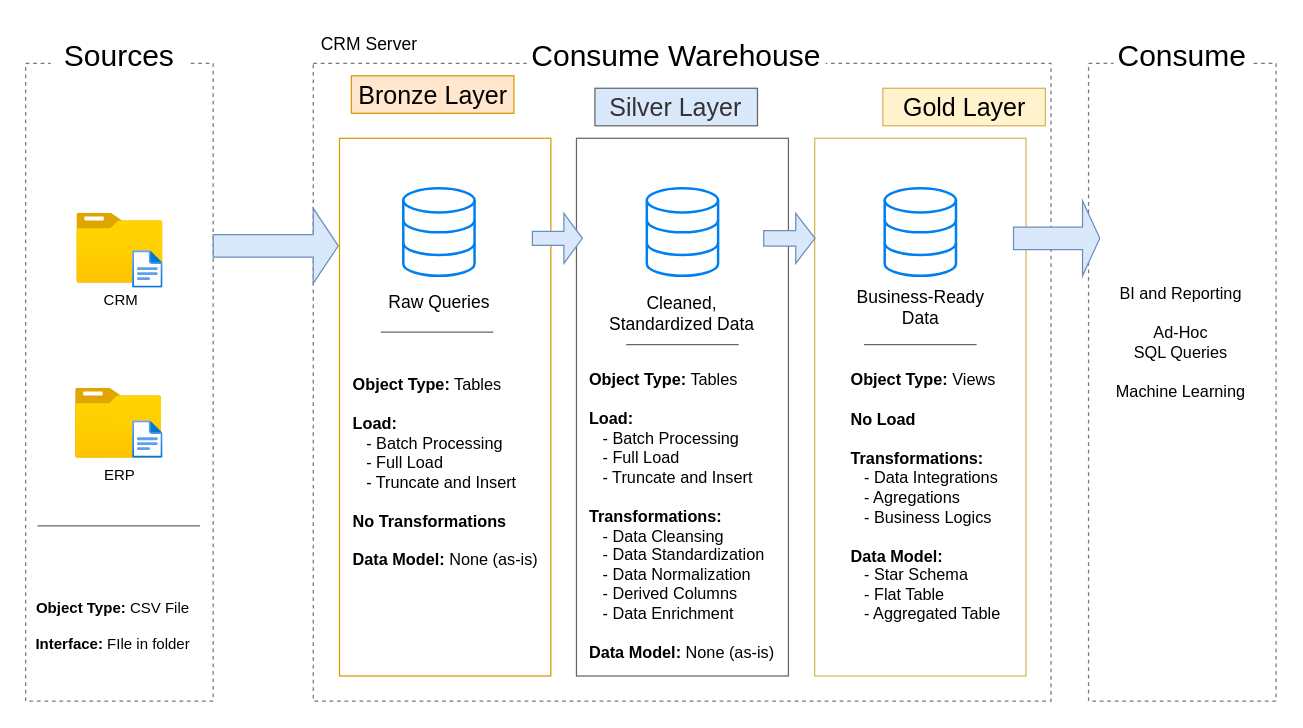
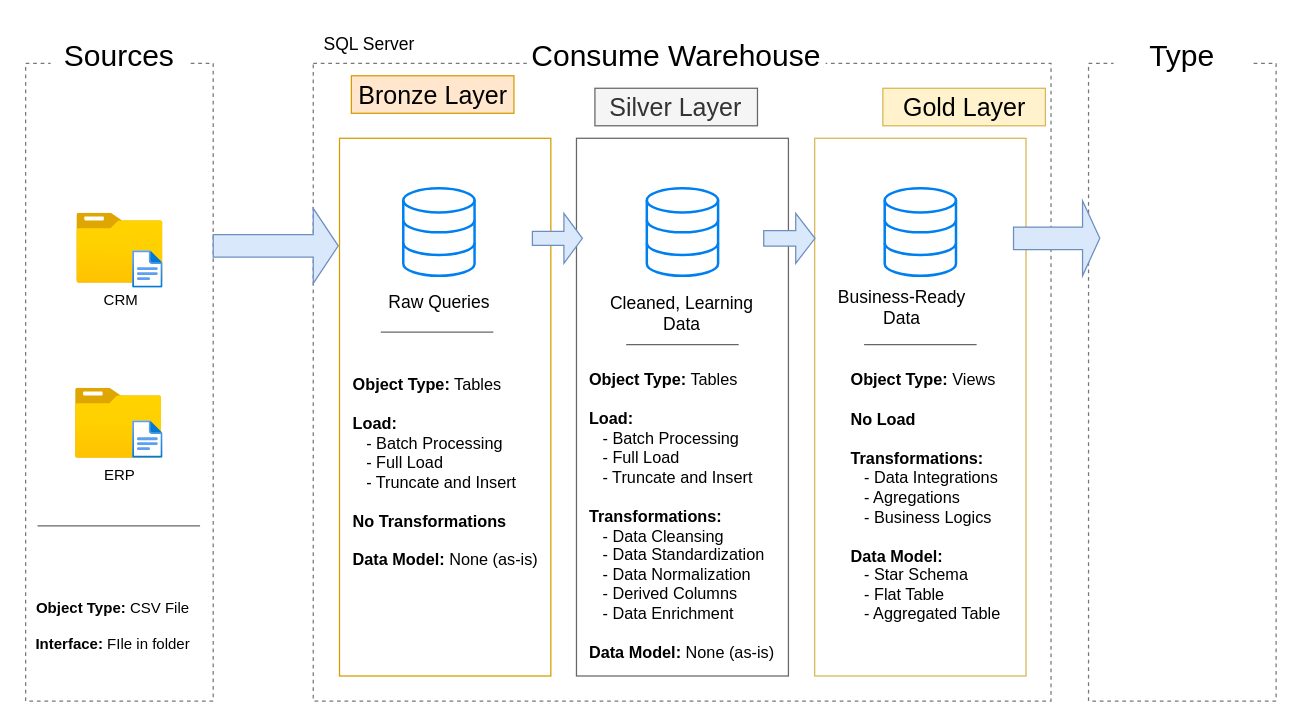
  <mxCell id="0" />
  <mxCell id="1" parent="0" />
  <mxCell id="2" value="" style="rounded=0;whiteSpace=wrap;html=1;fillColor=none;dashed=1;strokeColor=light-dark(#787878, #ededed);" vertex="1" parent="1"><mxGeometry x="20" y="50" width="150" height="510" as="geometry" /></mxCell>
  <mxCell id="3" value="&lt;font&gt;Sources&lt;/font&gt;" style="rounded=0;whiteSpace=wrap;html=1;fontSize=24;strokeColor=none;" vertex="1" parent="1"><mxGeometry x="40" y="30" width="110" height="30" as="geometry" /></mxCell>
  <mxCell id="4" value="" style="rounded=0;whiteSpace=wrap;html=1;fillColor=none;dashed=1;strokeColor=light-dark(#787878, #ededed);" vertex="1" parent="1"><mxGeometry x="250" y="50" width="590" height="510" as="geometry" /></mxCell>
  <mxCell id="5" value="" style="rounded=0;whiteSpace=wrap;html=1;fillColor=none;dashed=1;strokeColor=light-dark(#787878, #ededed);" vertex="1" parent="1"><mxGeometry x="870" y="50" width="150" height="510" as="geometry" /></mxCell>
  <mxCell id="6" value="&lt;font&gt;Consume Warehouse&lt;/font&gt;" style="rounded=0;whiteSpace=wrap;html=1;fontSize=24;strokeColor=none;" vertex="1" parent="1"><mxGeometry x="420.75" y="30" width="239" height="30" as="geometry" /></mxCell>
- <mxCell id="7" value="&lt;font&gt;Consume&lt;/font&gt;" style="rounded=0;whiteSpace=wrap;html=1;fontSize=24;strokeColor=none;" vertex="1" parent="1"><mxGeometry x="890" y="30" width="110" height="30" as="geometry" /></mxCell>
+ <mxCell id="7" value="&lt;font&gt;Type&lt;/font&gt;" style="rounded=0;whiteSpace=wrap;html=1;fontSize=24;strokeColor=none;" vertex="1" parent="1"><mxGeometry x="890" y="30" width="110" height="30" as="geometry" /></mxCell>
  <mxCell id="8" value="&lt;font style=&quot;font-size: 20px;&quot;&gt;Bronze Layer&lt;/font&gt;" style="rounded=0;whiteSpace=wrap;html=1;fillColor=#ffe6cc;strokeColor=#d79b00;" vertex="1" parent="1"><mxGeometry x="280.5" y="60" width="130" height="30" as="geometry" /></mxCell>
  <mxCell id="9" value="" style="rounded=0;whiteSpace=wrap;html=1;fillColor=none;strokeColor=#d79b00;" vertex="1" parent="1"><mxGeometry x="271" y="110" width="169" height="430" as="geometry" /></mxCell>
- <mxCell id="10" value="&lt;font style=&quot;font-size: 20px;&quot;&gt;Silver Layer&lt;/font&gt;" style="rounded=0;whiteSpace=wrap;html=1;fillColor=#dae8fc;fontColor=#333333;strokeColor=#666666;" vertex="1" parent="1"><mxGeometry x="475.25" y="70" width="130" height="30" as="geometry" /></mxCell>
+ <mxCell id="10" value="&lt;font style=&quot;font-size: 20px;&quot;&gt;Silver Layer&lt;/font&gt;" style="rounded=0;whiteSpace=wrap;html=1;fillColor=#f5f5f5;fontColor=#333333;strokeColor=#666666;" vertex="1" parent="1"><mxGeometry x="475.25" y="70" width="130" height="30" as="geometry" /></mxCell>
  <mxCell id="11" value="&lt;font style=&quot;font-size: 20px;&quot;&gt;Gold Layer&lt;/font&gt;" style="rounded=0;whiteSpace=wrap;html=1;fillColor=#fff2cc;strokeColor=#d6b656;" vertex="1" parent="1"><mxGeometry x="705.5" y="70" width="130" height="30" as="geometry" /></mxCell>
  <mxCell id="12" value="" style="rounded=0;whiteSpace=wrap;html=1;fillColor=none;fontColor=#333333;strokeColor=#666666;" vertex="1" parent="1"><mxGeometry x="460.5" y="110" width="169.5" height="430" as="geometry" /></mxCell>
  <mxCell id="13" value="" style="rounded=0;whiteSpace=wrap;html=1;fillColor=none;strokeColor=#d6b656;" vertex="1" parent="1"><mxGeometry x="651" y="110" width="169" height="430" as="geometry" /></mxCell>
  <mxCell id="14" value="CRM" style="image;aspect=fixed;html=1;points=[];align=center;fontSize=12;image=img/lib/azure2/general/Folder_Blank.svg;" vertex="1" parent="1"><mxGeometry x="61" y="170" width="69" height="56.0" as="geometry" /></mxCell>
  <mxCell id="15" value="ERP" style="image;aspect=fixed;html=1;points=[];align=center;fontSize=12;image=img/lib/azure2/general/Folder_Blank.svg;" vertex="1" parent="1"><mxGeometry x="60" y="310" width="69" height="56.0" as="geometry" /></mxCell>
  <mxCell id="16" value="" style="image;aspect=fixed;html=1;points=[];align=center;fontSize=12;image=img/lib/azure2/general/File.svg;" vertex="1" parent="1"><mxGeometry x="105.65" y="200" width="24.35" height="30" as="geometry" /></mxCell>
  <mxCell id="17" value="" style="image;aspect=fixed;html=1;points=[];align=center;fontSize=12;image=img/lib/azure2/general/File.svg;" vertex="1" parent="1"><mxGeometry x="105.65" y="336" width="24.35" height="30" as="geometry" /></mxCell>
  <mxCell id="18" value="" style="endArrow=none;html=1;rounded=0;fillColor=#f5f5f5;strokeColor=#666666;" edge="1" parent="1"><mxGeometry width="50" height="50" relative="1" as="geometry"><mxPoint x="29.5" y="420" as="sourcePoint" /><mxPoint x="159.5" y="420" as="targetPoint" /></mxGeometry></mxCell>
  <mxCell id="19" value="&lt;b&gt;Object Type:&lt;/b&gt; CSV File&lt;div&gt;&lt;br&gt;&lt;div&gt;&lt;b&gt;Interface:&lt;/b&gt; FIle in folder&lt;/div&gt;&lt;/div&gt;" style="text;html=1;align=center;verticalAlign=middle;whiteSpace=wrap;rounded=0;" vertex="1" parent="1"><mxGeometry x="26.75" y="470" width="125.5" height="60" as="geometry" /></mxCell>
  <mxCell id="20" value="" style="html=1;verticalLabelPosition=bottom;align=center;labelBackgroundColor=#ffffff;verticalAlign=top;strokeWidth=2;strokeColor=#0080F0;shadow=0;dashed=0;shape=mxgraph.ios7.icons.data;" vertex="1" parent="1"><mxGeometry x="322" y="150" width="57" height="70" as="geometry" /></mxCell>
  <mxCell id="21" value="" style="shape=singleArrow;whiteSpace=wrap;html=1;fillColor=#dae8fc;strokeColor=#6c8ebf;" vertex="1" parent="1"><mxGeometry x="170" y="166" width="100" height="60" as="geometry" /></mxCell>
  <mxCell id="22" value="" style="shape=singleArrow;whiteSpace=wrap;html=1;fillColor=#dae8fc;strokeColor=#6c8ebf;arrowWidth=0.28;arrowSize=0.37;" vertex="1" parent="1"><mxGeometry x="425.25" y="170" width="40" height="40" as="geometry" /></mxCell>
  <mxCell id="23" value="" style="shape=singleArrow;whiteSpace=wrap;html=1;fillColor=#dae8fc;strokeColor=#6c8ebf;" vertex="1" parent="1"><mxGeometry x="810" y="160" width="69" height="60" as="geometry" /></mxCell>
  <mxCell id="24" value="&lt;font style=&quot;font-size: 14px;&quot;&gt;Raw Queries&lt;/font&gt;" style="text;html=1;align=center;verticalAlign=middle;whiteSpace=wrap;rounded=0;" vertex="1" parent="1"><mxGeometry x="285.5" y="226" width="130" height="30" as="geometry" /></mxCell>
  <mxCell id="25" value="" style="html=1;verticalLabelPosition=bottom;align=center;labelBackgroundColor=#ffffff;verticalAlign=top;strokeWidth=2;strokeColor=#0080F0;shadow=0;dashed=0;shape=mxgraph.ios7.icons.data;" vertex="1" parent="1"><mxGeometry x="516.75" y="150" width="57" height="70" as="geometry" /></mxCell>
  <mxCell id="26" value="" style="html=1;verticalLabelPosition=bottom;align=center;labelBackgroundColor=#ffffff;verticalAlign=top;strokeWidth=2;strokeColor=#0080F0;shadow=0;dashed=0;shape=mxgraph.ios7.icons.data;" vertex="1" parent="1"><mxGeometry x="707" y="150" width="57" height="70" as="geometry" /></mxCell>
- <mxCell id="27" value="&lt;font style=&quot;font-size: 14px;&quot;&gt;Cleaned, Standardized Data&lt;/font&gt;" style="text;html=1;align=center;verticalAlign=middle;whiteSpace=wrap;rounded=0;" vertex="1" parent="1"><mxGeometry x="480.25" y="235" width="130" height="30" as="geometry" /></mxCell>
- <mxCell id="28" value="&lt;font style=&quot;font-size: 14px;&quot;&gt;Business-Ready Data&lt;/font&gt;" style="text;html=1;align=center;verticalAlign=middle;whiteSpace=wrap;rounded=0;" vertex="1" parent="1"><mxGeometry x="670.5" y="230" width="130" height="30" as="geometry" /></mxCell>
+ <mxCell id="27" value="&lt;font style=&quot;font-size: 14px;&quot;&gt;Cleaned, Learning Data&lt;/font&gt;" style="text;html=1;align=center;verticalAlign=middle;whiteSpace=wrap;rounded=0;" vertex="1" parent="1"><mxGeometry x="480.25" y="235" width="130" height="30" as="geometry" /></mxCell>
+ <mxCell id="28" value="&lt;font style=&quot;font-size: 14px;&quot;&gt;Business-Ready Data&lt;/font&gt;" style="text;html=1;align=center;verticalAlign=middle;whiteSpace=wrap;rounded=0;" vertex="1" parent="1"><mxGeometry x="655.5" y="230" width="130" height="30" as="geometry" /></mxCell>
  <mxCell id="29" value="" style="endArrow=none;html=1;rounded=0;fillColor=#f5f5f5;strokeColor=#666666;" edge="1" parent="1"><mxGeometry width="50" height="50" relative="1" as="geometry"><mxPoint x="304" y="265" as="sourcePoint" /><mxPoint x="394" y="265" as="targetPoint" /></mxGeometry></mxCell>
  <mxCell id="30" value="" style="endArrow=none;html=1;rounded=0;fillColor=#f5f5f5;strokeColor=#666666;" edge="1" parent="1"><mxGeometry width="50" height="50" relative="1" as="geometry"><mxPoint x="500.25" y="275" as="sourcePoint" /><mxPoint x="590.25" y="275" as="targetPoint" /></mxGeometry></mxCell>
  <mxCell id="31" value="" style="endArrow=none;html=1;rounded=0;fillColor=#f5f5f5;strokeColor=#666666;" edge="1" parent="1"><mxGeometry width="50" height="50" relative="1" as="geometry"><mxPoint x="690.5" y="275" as="sourcePoint" /><mxPoint x="780.5" y="275" as="targetPoint" /></mxGeometry></mxCell>
  <mxCell id="32" value="&lt;div style=&quot;text-align: left;&quot;&gt;&lt;b style=&quot;font-size: 13px; background-color: transparent; color: light-dark(rgb(0, 0, 0), rgb(255, 255, 255));&quot;&gt;Object Type:&lt;/b&gt;&lt;span style=&quot;font-size: 13px; background-color: transparent; color: light-dark(rgb(0, 0, 0), rgb(255, 255, 255));&quot;&gt; Tables&lt;/span&gt;&lt;/div&gt;&lt;div style=&quot;text-align: left;&quot;&gt;&lt;span style=&quot;font-size: 13px; background-color: transparent; color: light-dark(rgb(0, 0, 0), rgb(255, 255, 255));&quot;&gt;&lt;br&gt;&lt;/span&gt;&lt;/div&gt;&lt;div style=&quot;text-align: left;&quot;&gt;&lt;span style=&quot;font-size: 13px;&quot;&gt;&lt;b&gt;Load:&lt;/b&gt;&amp;nbsp;&lt;/span&gt;&lt;/div&gt;&lt;div style=&quot;text-align: left;&quot;&gt;&lt;span style=&quot;font-size: 13px;&quot;&gt;&amp;nbsp; &amp;nbsp;- Batch Processing&lt;/span&gt;&lt;/div&gt;&lt;div style=&quot;text-align: left;&quot;&gt;&lt;span style=&quot;font-size: 13px;&quot;&gt;&amp;nbsp; &amp;nbsp;- Full Load&lt;/span&gt;&lt;/div&gt;&lt;div style=&quot;text-align: left;&quot;&gt;&lt;span style=&quot;font-size: 13px;&quot;&gt;&amp;nbsp; &amp;nbsp;- Truncate and Insert&lt;/span&gt;&lt;/div&gt;&lt;div style=&quot;text-align: left;&quot;&gt;&lt;span style=&quot;font-size: 13px;&quot;&gt;&lt;b&gt;&lt;br&gt;&lt;/b&gt;&lt;/span&gt;&lt;/div&gt;&lt;div style=&quot;text-align: left;&quot;&gt;&lt;span style=&quot;font-size: 13px;&quot;&gt;&lt;b&gt;No Transformations&lt;/b&gt;&lt;/span&gt;&lt;/div&gt;&lt;div style=&quot;text-align: left;&quot;&gt;&lt;span style=&quot;font-size: 13px;&quot;&gt;&lt;b&gt;&lt;br&gt;&lt;/b&gt;&lt;/span&gt;&lt;/div&gt;&lt;div style=&quot;text-align: left;&quot;&gt;&lt;span style=&quot;font-size: 13px;&quot;&gt;&lt;b&gt;Data Model: &lt;/b&gt;None (as-is)&lt;/span&gt;&lt;/div&gt;&lt;div style=&quot;text-align: left;&quot;&gt;&lt;span style=&quot;color: rgba(0, 0, 0, 0); font-family: monospace; font-size: 0px; text-wrap-mode: nowrap;&quot;&gt;%3CmxGraphModel%3E%3Croot%3E%3CmxCell%20id%3D%220%22%2F%3E%3CmxCell%20id%3D%221%22%20parent%3D%220%22%2F%3E%3CmxCell%20id%3D%222%22%20value%3D%22%22%20style%3D%22shape%3DsingleArrow%3BwhiteSpace%3Dwrap%3Bhtml%3D1%3BfillColor%3D%23dae8fc%3BstrokeColor%3D%236c8ebf%3B%22%20vertex%3D%221%22%20parent%3D%221%22%3E%3CmxGeometry%20x%3D%22420%22%20y%3D%22340%22%20width%3D%2260%22%20height%3D%2240%22%20as%3D%22geometry%22%2F%3E%3C%2FmxCell%3E%3C%2Froot%3E%3C%2FmxGraphModel%3EN&lt;/span&gt;&lt;span style=&quot;font-size: 13px;&quot;&gt;&lt;/span&gt;&lt;/div&gt;" style="text;html=1;align=center;verticalAlign=middle;whiteSpace=wrap;rounded=0;" vertex="1" parent="1"><mxGeometry x="275.5" y="275" width="160" height="220" as="geometry" /></mxCell>
  <mxCell id="33" value="" style="shape=singleArrow;whiteSpace=wrap;html=1;fillColor=#dae8fc;strokeColor=#6c8ebf;arrowWidth=0.31;arrowSize=0.376;" vertex="1" parent="1"><mxGeometry x="610.25" y="170" width="41" height="40" as="geometry" /></mxCell>
  <mxCell id="34" value="&lt;div style=&quot;text-align: left;&quot;&gt;&lt;b style=&quot;font-size: 13px; background-color: transparent; color: light-dark(rgb(0, 0, 0), rgb(255, 255, 255));&quot;&gt;Object Type:&lt;/b&gt;&lt;span style=&quot;font-size: 13px; background-color: transparent; color: light-dark(rgb(0, 0, 0), rgb(255, 255, 255));&quot;&gt; Tables&lt;/span&gt;&lt;/div&gt;&lt;div style=&quot;text-align: left;&quot;&gt;&lt;span style=&quot;font-size: 13px; background-color: transparent; color: light-dark(rgb(0, 0, 0), rgb(255, 255, 255));&quot;&gt;&lt;br&gt;&lt;/span&gt;&lt;/div&gt;&lt;div style=&quot;text-align: left;&quot;&gt;&lt;span style=&quot;font-size: 13px;&quot;&gt;&lt;b&gt;Load:&lt;/b&gt;&amp;nbsp;&lt;/span&gt;&lt;/div&gt;&lt;div style=&quot;text-align: left;&quot;&gt;&lt;span style=&quot;font-size: 13px;&quot;&gt;&amp;nbsp; &amp;nbsp;- Batch Processing&lt;/span&gt;&lt;/div&gt;&lt;div style=&quot;text-align: left;&quot;&gt;&lt;span style=&quot;font-size: 13px;&quot;&gt;&amp;nbsp; &amp;nbsp;- Full Load&lt;/span&gt;&lt;/div&gt;&lt;div style=&quot;text-align: left;&quot;&gt;&lt;span style=&quot;font-size: 13px;&quot;&gt;&amp;nbsp; &amp;nbsp;- Truncate and Insert&lt;/span&gt;&lt;/div&gt;&lt;div style=&quot;text-align: left;&quot;&gt;&lt;b style=&quot;font-size: 13px; background-color: transparent; color: light-dark(rgb(0, 0, 0), rgb(255, 255, 255));&quot;&gt;&lt;br&gt;&lt;/b&gt;&lt;/div&gt;&lt;div style=&quot;text-align: left;&quot;&gt;&lt;b style=&quot;font-size: 13px; background-color: transparent; color: light-dark(rgb(0, 0, 0), rgb(255, 255, 255));&quot;&gt;Transformations:&lt;/b&gt;&lt;/div&gt;&lt;div style=&quot;text-align: left;&quot;&gt;&lt;b style=&quot;font-size: 13px; background-color: transparent; color: light-dark(rgb(0, 0, 0), rgb(255, 255, 255));&quot;&gt;&amp;nbsp; &amp;nbsp;&lt;/b&gt;&lt;span style=&quot;font-size: 13px; background-color: transparent; color: light-dark(rgb(0, 0, 0), rgb(255, 255, 255));&quot;&gt;- Data Cleansing&lt;/span&gt;&lt;/div&gt;&lt;div style=&quot;text-align: left;&quot;&gt;&lt;span style=&quot;font-size: 13px; background-color: transparent; color: light-dark(rgb(0, 0, 0), rgb(255, 255, 255));&quot;&gt;&amp;nbsp; &amp;nbsp;- Data Standardization&lt;/span&gt;&lt;/div&gt;&lt;div style=&quot;text-align: left;&quot;&gt;&lt;span style=&quot;font-size: 13px; background-color: transparent; color: light-dark(rgb(0, 0, 0), rgb(255, 255, 255));&quot;&gt;&amp;nbsp; &amp;nbsp;- Data Normalization&lt;/span&gt;&lt;/div&gt;&lt;div style=&quot;text-align: left;&quot;&gt;&lt;span style=&quot;font-size: 13px; background-color: transparent; color: light-dark(rgb(0, 0, 0), rgb(255, 255, 255));&quot;&gt;&amp;nbsp; &amp;nbsp;- Derived Columns&lt;/span&gt;&lt;/div&gt;&lt;div style=&quot;text-align: left;&quot;&gt;&lt;span style=&quot;font-size: 13px; background-color: transparent; color: light-dark(rgb(0, 0, 0), rgb(255, 255, 255));&quot;&gt;&amp;nbsp; &amp;nbsp;- Data Enrichment&lt;/span&gt;&lt;/div&gt;&lt;div style=&quot;text-align: left;&quot;&gt;&lt;span style=&quot;font-size: 13px;&quot;&gt;&lt;b&gt;&lt;br&gt;&lt;/b&gt;&lt;/span&gt;&lt;/div&gt;&lt;div style=&quot;text-align: left;&quot;&gt;&lt;span style=&quot;font-size: 13px;&quot;&gt;&lt;b&gt;Data Model: &lt;/b&gt;None (as-is)&lt;/span&gt;&lt;/div&gt;&lt;div style=&quot;text-align: left;&quot;&gt;&lt;span style=&quot;color: rgba(0, 0, 0, 0); font-family: monospace; font-size: 0px; text-wrap-mode: nowrap;&quot;&gt;%3CmxGraphModel%3E%3Croot%3E%3CmxCell%20id%3D%220%22%2F%3E%3CmxCell%20id%3D%221%22%20parent%3D%220%22%2F%3E%3CmxCell%20id%3D%222%22%20value%3D%22%22%20style%3D%22shape%3DsingleArrow%3BwhiteSpace%3Dwrap%3Bhtml%3D1%3BfillColor%3D%23dae8fc%3BstrokeColor%3D%236c8ebf%3B%22%20vertex%3D%221%22%20parent%3D%221%22%3E%3CmxGeometry%20x%3D%22420%22%20y%3D%22340%22%20width%3D%2260%22%20height%3D%2240%22%20as%3D%22geometry%22%2F%3E%3C%2FmxCell%3E%3C%2Froot%3E%3C%2FmxGraphModel%3EN&lt;/span&gt;&lt;span style=&quot;font-size: 13px;&quot;&gt;&lt;/span&gt;&lt;/div&gt;" style="text;html=1;align=center;verticalAlign=middle;whiteSpace=wrap;rounded=0;" vertex="1" parent="1"><mxGeometry x="465.25" y="310" width="160" height="220" as="geometry" /></mxCell>
  <mxCell id="35" value="&lt;div style=&quot;text-align: left;&quot;&gt;&lt;b style=&quot;font-size: 13px; background-color: transparent; color: light-dark(rgb(0, 0, 0), rgb(255, 255, 255));&quot;&gt;Object Type:&lt;/b&gt;&lt;span style=&quot;font-size: 13px; background-color: transparent; color: light-dark(rgb(0, 0, 0), rgb(255, 255, 255));&quot;&gt; Views&lt;/span&gt;&lt;/div&gt;&lt;div style=&quot;text-align: left;&quot;&gt;&lt;span style=&quot;font-size: 13px; background-color: transparent; color: light-dark(rgb(0, 0, 0), rgb(255, 255, 255));&quot;&gt;&lt;br&gt;&lt;/span&gt;&lt;/div&gt;&lt;div style=&quot;text-align: left;&quot;&gt;&lt;span style=&quot;font-size: 13px;&quot;&gt;&lt;b&gt;No Load&lt;/b&gt;&lt;/span&gt;&lt;/div&gt;&lt;div style=&quot;text-align: left;&quot;&gt;&lt;span style=&quot;font-size: 13px;&quot;&gt;&lt;b&gt;&lt;br&gt;&lt;/b&gt;&lt;/span&gt;&lt;/div&gt;&lt;div style=&quot;text-align: left;&quot;&gt;&lt;span style=&quot;font-size: 13px;&quot;&gt;&lt;b&gt;Transformations:&lt;/b&gt;&lt;/span&gt;&lt;/div&gt;&lt;div style=&quot;text-align: left;&quot;&gt;&lt;span style=&quot;font-size: 13px;&quot;&gt;&lt;b&gt;&amp;nbsp; &amp;nbsp;&lt;/b&gt;- Data Integrations&lt;/span&gt;&lt;/div&gt;&lt;div style=&quot;text-align: left;&quot;&gt;&lt;span style=&quot;font-size: 13px;&quot;&gt;&amp;nbsp; &amp;nbsp;- Agregations&lt;/span&gt;&lt;/div&gt;&lt;div style=&quot;text-align: left;&quot;&gt;&lt;span style=&quot;font-size: 13px;&quot;&gt;&amp;nbsp; &amp;nbsp;- Business Logics&lt;/span&gt;&lt;/div&gt;&lt;div style=&quot;text-align: left;&quot;&gt;&lt;span style=&quot;font-size: 13px;&quot;&gt;&lt;b&gt;&lt;br&gt;&lt;/b&gt;&lt;/span&gt;&lt;/div&gt;&lt;div style=&quot;text-align: left;&quot;&gt;&lt;span style=&quot;font-size: 13px;&quot;&gt;&lt;b&gt;Data Model:&lt;/b&gt;&lt;/span&gt;&lt;/div&gt;&lt;div style=&quot;text-align: left;&quot;&gt;&lt;span style=&quot;font-size: 13px;&quot;&gt;&amp;nbsp; &amp;nbsp;- Star Schema&lt;/span&gt;&lt;/div&gt;&lt;div style=&quot;text-align: left;&quot;&gt;&lt;span style=&quot;font-size: 13px;&quot;&gt;&amp;nbsp; &amp;nbsp;- Flat Table&lt;/span&gt;&lt;/div&gt;&lt;div style=&quot;text-align: left;&quot;&gt;&lt;span style=&quot;font-size: 13px;&quot;&gt;&amp;nbsp; &amp;nbsp;- Aggregated Table&lt;/span&gt;&lt;/div&gt;&lt;div style=&quot;text-align: left;&quot;&gt;&lt;span style=&quot;color: rgba(0, 0, 0, 0); font-family: monospace; font-size: 0px; text-wrap-mode: nowrap;&quot;&gt;%3CmxGraphModel%3E%3Croot%3E%3CmxCell%20id%3D%220%22%2F%3E%3CmxCell%20id%3D%221%22%20parent%3D%220%22%2F%3E%3CmxCell%20id%3D%222%22%20value%3D%22%22%20style%3D%22shape%3DsingleArrow%3BwhiteSpace%3Dwrap%3Bhtml%3D1%3BfillColor%3D%23dae8fc%3BstrokeColor%3D%236c8ebf%3B%22%20vertex%3D%221%22%20parent%3D%221%22%3E%3CmxGeometry%20x%3D%22420%22%20y%3D%22340%22%20width%3D%2260%22%20height%3D%2240%22%20as%3D%22geometry%22%2F%3E%3C%2FmxCell%3E%3C%2Froot%3E%3C%2FmxGraphModel%3EN&lt;/span&gt;&lt;span style=&quot;font-size: 13px;&quot;&gt;&lt;/span&gt;&lt;/div&gt;" style="text;html=1;align=center;verticalAlign=middle;whiteSpace=wrap;rounded=0;" vertex="1" parent="1"><mxGeometry x="659.75" y="295" width="160" height="220" as="geometry" /></mxCell>
- <mxCell id="36" value="&lt;font style=&quot;font-size: 13px;&quot;&gt;BI and Reporting&lt;/font&gt;&lt;div&gt;&lt;font style=&quot;font-size: 13px;&quot;&gt;&lt;br&gt;&lt;/font&gt;&lt;/div&gt;&lt;div&gt;&lt;font style=&quot;font-size: 13px;&quot;&gt;Ad-Hoc&lt;/font&gt;&lt;/div&gt;&lt;div&gt;&lt;font style=&quot;font-size: 13px;&quot;&gt;SQL Queries&lt;/font&gt;&lt;/div&gt;&lt;div&gt;&lt;font style=&quot;font-size: 13px;&quot;&gt;&lt;br&gt;&lt;/font&gt;&lt;/div&gt;&lt;div&gt;&lt;font style=&quot;font-size: 13px;&quot;&gt;Machine Learning&lt;/font&gt;&lt;/div&gt;" style="text;html=1;align=center;verticalAlign=middle;whiteSpace=wrap;rounded=0;" vertex="1" parent="1"><mxGeometry x="879" y="145" width="130" height="255" as="geometry" /></mxCell>
- <mxCell id="37" value="&lt;font style=&quot;font-size: 14px;&quot;&gt;CRM Server&lt;/font&gt;" style="text;html=1;align=center;verticalAlign=middle;whiteSpace=wrap;rounded=0;" vertex="1" parent="1"><mxGeometry x="250" y="20" width="90" height="30" as="geometry" /></mxCell>
+ <mxCell id="37" value="&lt;font style=&quot;font-size: 14px;&quot;&gt;SQL Server&lt;/font&gt;" style="text;html=1;align=center;verticalAlign=middle;whiteSpace=wrap;rounded=0;" vertex="1" parent="1"><mxGeometry x="250" y="20" width="90" height="30" as="geometry" /></mxCell>
